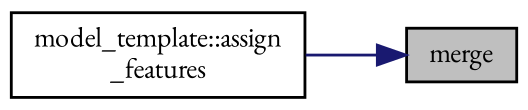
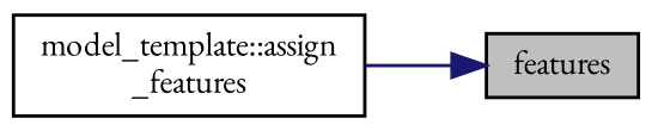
  digraph {
    rankdir=RL
    fontname="EB Garamond"
    node [color=black fontname="EB Garamond" fontsize=10 shape=record style=filled]
-   n1 [fillcolor=grey75 fontcolor=black height=0.2 label=merge width=0.4]
+   n1 [fillcolor=grey75 fontcolor=black height=0.2 label=features width=0.4]
    n2 [fillcolor=white height=0.2 label="model_template::assign\l_features" width=0.4]
    n1 -> n2 [color=midnightblue dir=back fontname="EB Garamond" fontsize=10 labelfontname=Helvetica labelfontsize=10 style=solid]
  }
